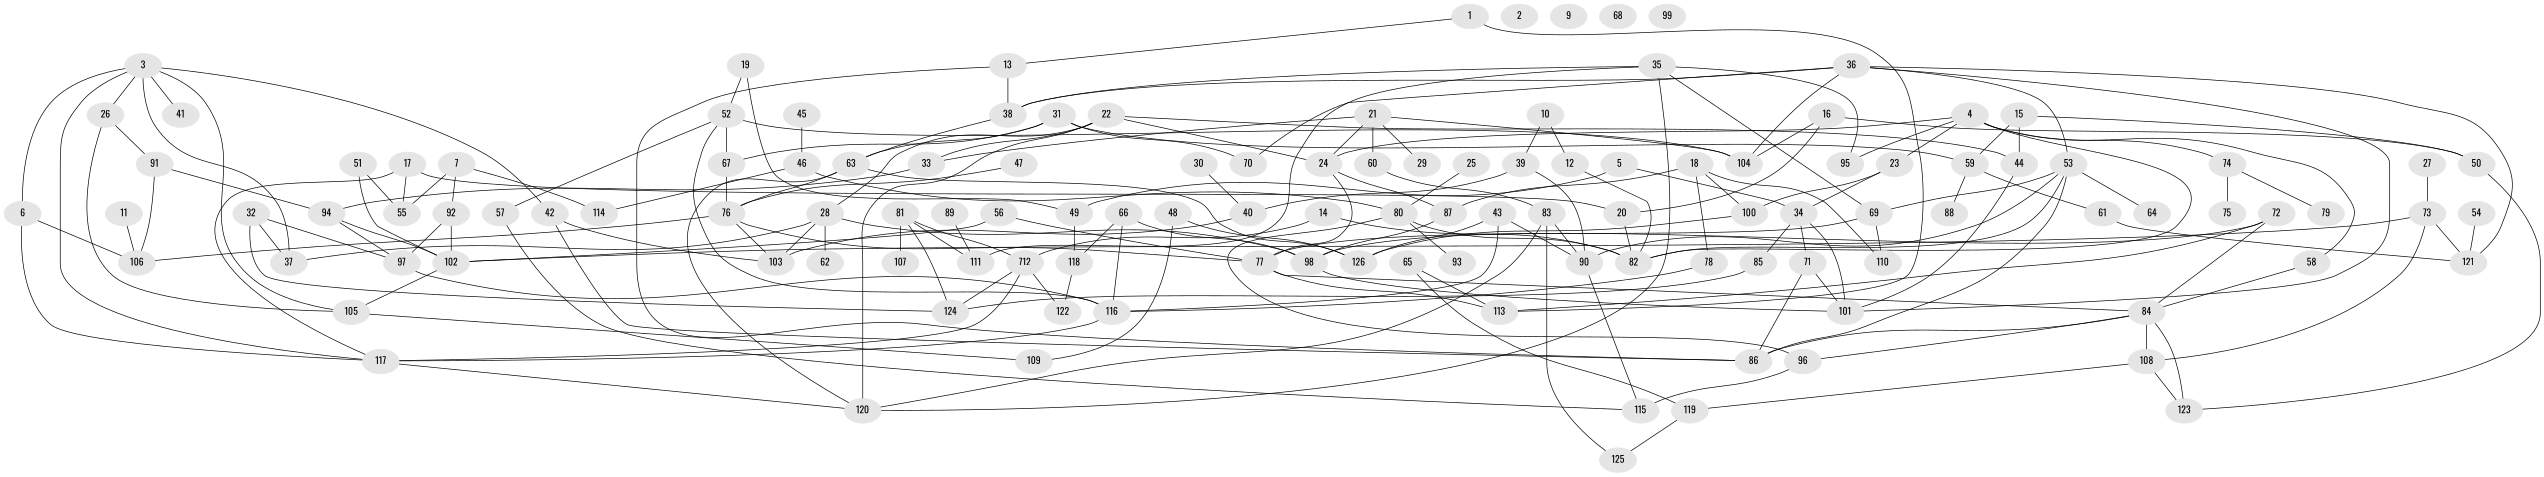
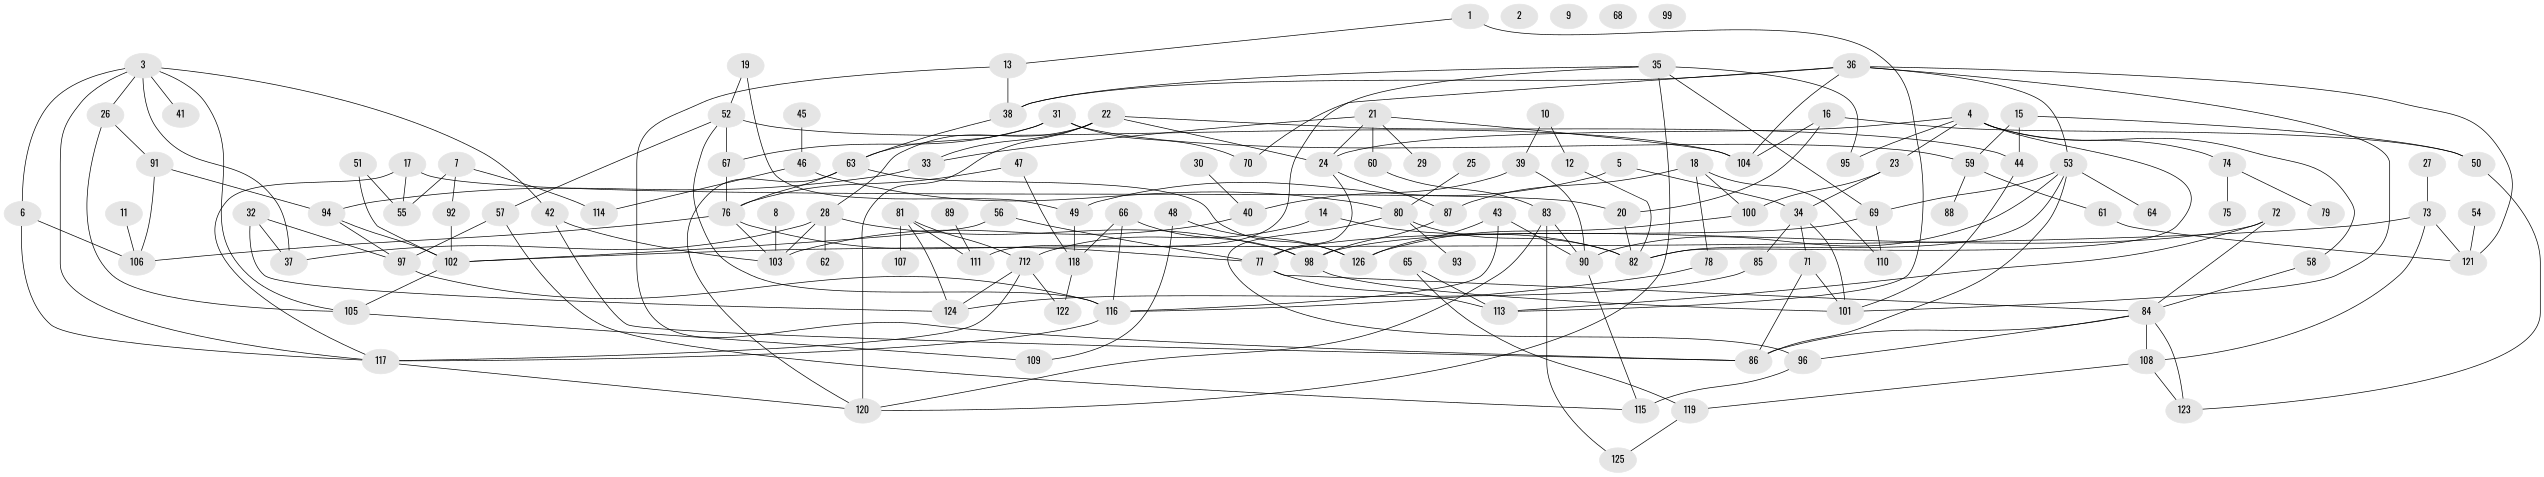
  graph {
    fontname=Oswald
    node [color=gray90 fontname=Oswald style=filled]
    edge [fontname=Oswald]
    1
    13
    113
    38
    86
    2
    3
    6
    26
    37
    41
    42
    105
    117
    106
    91
    103
    109
    120
    4
    23
    24
    58
    74
    82
    95
    34
    100
    87
    77
    84
    75
    79
    5
    49
    71
    85
    101
    118
    7
    55
    92
    114
    30
    40
    102
+   8
    9
    10
    12
    39
    90
    11
    63
    14
    n56 [label=712]
    124
    122
    15
    44
    50
    59
    123
    61
    88
    16
    20
    104
    17
    18
    78
    110
    116
    98
    126
    19
    52
    57
    67
    21
    29
    33
    60
    94
    83
    22
    28
    62
    25
    80
    93
    96
    27
    73
    121
    108
    31
    70
    47
    76
    32
    97
    35
    69
    111
    36
    53
    64
    115
    43
    45
    46
    48
    51
    54
    56
    125
    65
    119
    66
    68
    72
    81
    107
    89
    99
    1 -- 13
    1 -- 113
    13 -- 38
    13 -- 86
    38 -- 63
    3 -- 6
    3 -- 26
    3 -- 37
    3 -- 41
    3 -- 42
    3 -- 105
    3 -- 117
    6 -- 117
    6 -- 106
    26 -- 105
    26 -- 91
    42 -- 86
    42 -- 103
    105 -- 109
    117 -- 120
    91 -- 106
    91 -- 94
    4 -- 23
    4 -- 24
    4 -- 58
    4 -- 74
    4 -- 82
    4 -- 95
    23 -- 34
    23 -- 100
    24 -- 87
    24 -- 77
    58 -- 84
    74 -- 75
    74 -- 79
    34 -- 71
    34 -- 85
    34 -- 101
    100 -- 126
    87 -- 98
    77 -- 113
    77 -- 84
    84 -- 86
    84 -- 123
    84 -- 96
    84 -- 108
    5 -- 34
    5 -- 49
    49 -- 118
    71 -- 86
    71 -- 101
    85 -- 124
    118 -- 122
    7 -- 55
    7 -- 92
    7 -- 114
    92 -- 102
    30 -- 40
    40 -- 103
    102 -- 105
+   8 -- 103
    10 -- 12
    10 -- 39
    12 -- 82
    39 -- 40
    39 -- 90
    90 -- 115
    11 -- 106
    63 -- 120
    63 -- 126
    63 -- 76
    14 -- 82
    14 -- n56
    n56 -- 117
    n56 -- 124
    n56 -- 122
    15 -- 44
    15 -- 50
    15 -- 59
    44 -- 101
    50 -- 123
    59 -- 61
    59 -- 88
    61 -- 121
    16 -- 50
    16 -- 20
    16 -- 104
    20 -- 82
    17 -- 117
    17 -- 55
    17 -- 20
    18 -- 100
    18 -- 87
    18 -- 78
    18 -- 110
    78 -- 116
    116 -- 117
    98 -- 101
    19 -- 49
    19 -- 52
    52 -- 104
    52 -- 116
    52 -- 57
    52 -- 67
-   92 -- 97
+   57 -- 97
    57 -- 115
    67 -- 76
    21 -- 24
    21 -- 104
    21 -- 29
    21 -- 33
    21 -- 60
    33 -- 94
    60 -- 83
    94 -- 102
    94 -- 97
    83 -- 120
    83 -- 90
    83 -- 125
    22 -- 120
    22 -- 24
    22 -- 44
    22 -- 33
    22 -- 28
    28 -- 37
    28 -- 103
    28 -- 98
    28 -- 62
    25 -- 80
    80 -- 82
    80 -- 93
    80 -- 96
    96 -- 115
    27 -- 73
    73 -- 102
    73 -- 121
    73 -- 108
    108 -- 123
    108 -- 119
    31 -- 63
    31 -- 59
    31 -- 67
    31 -- 70
+   47 -- 118
    47 -- 76
    76 -- 106
    76 -- 103
    76 -- 77
    32 -- 37
    32 -- 124
    32 -- 97
    97 -- 116
    35 -- 38
    35 -- 120
    35 -- 95
    35 -- 69
    35 -- 111
    69 -- 77
    69 -- 110
    36 -- 38
    36 -- 101
    36 -- 104
    36 -- 121
    36 -- 70
    36 -- 53
    53 -- 86
    53 -- 82
    53 -- 90
    53 -- 69
    53 -- 64
    43 -- 90
    43 -- 116
    43 -- 126
    45 -- 46
    46 -- 114
    46 -- 80
    48 -- 109
    48 -- 126
    51 -- 55
    51 -- 102
    54 -- 121
    56 -- 77
    56 -- 102
    65 -- 113
    65 -- 119
    119 -- 125
    66 -- 118
    66 -- 116
    66 -- 98
    72 -- 113
    72 -- 84
    72 -- 98
    81 -- n56
    81 -- 124
    81 -- 111
    81 -- 107
    89 -- 111
  }
